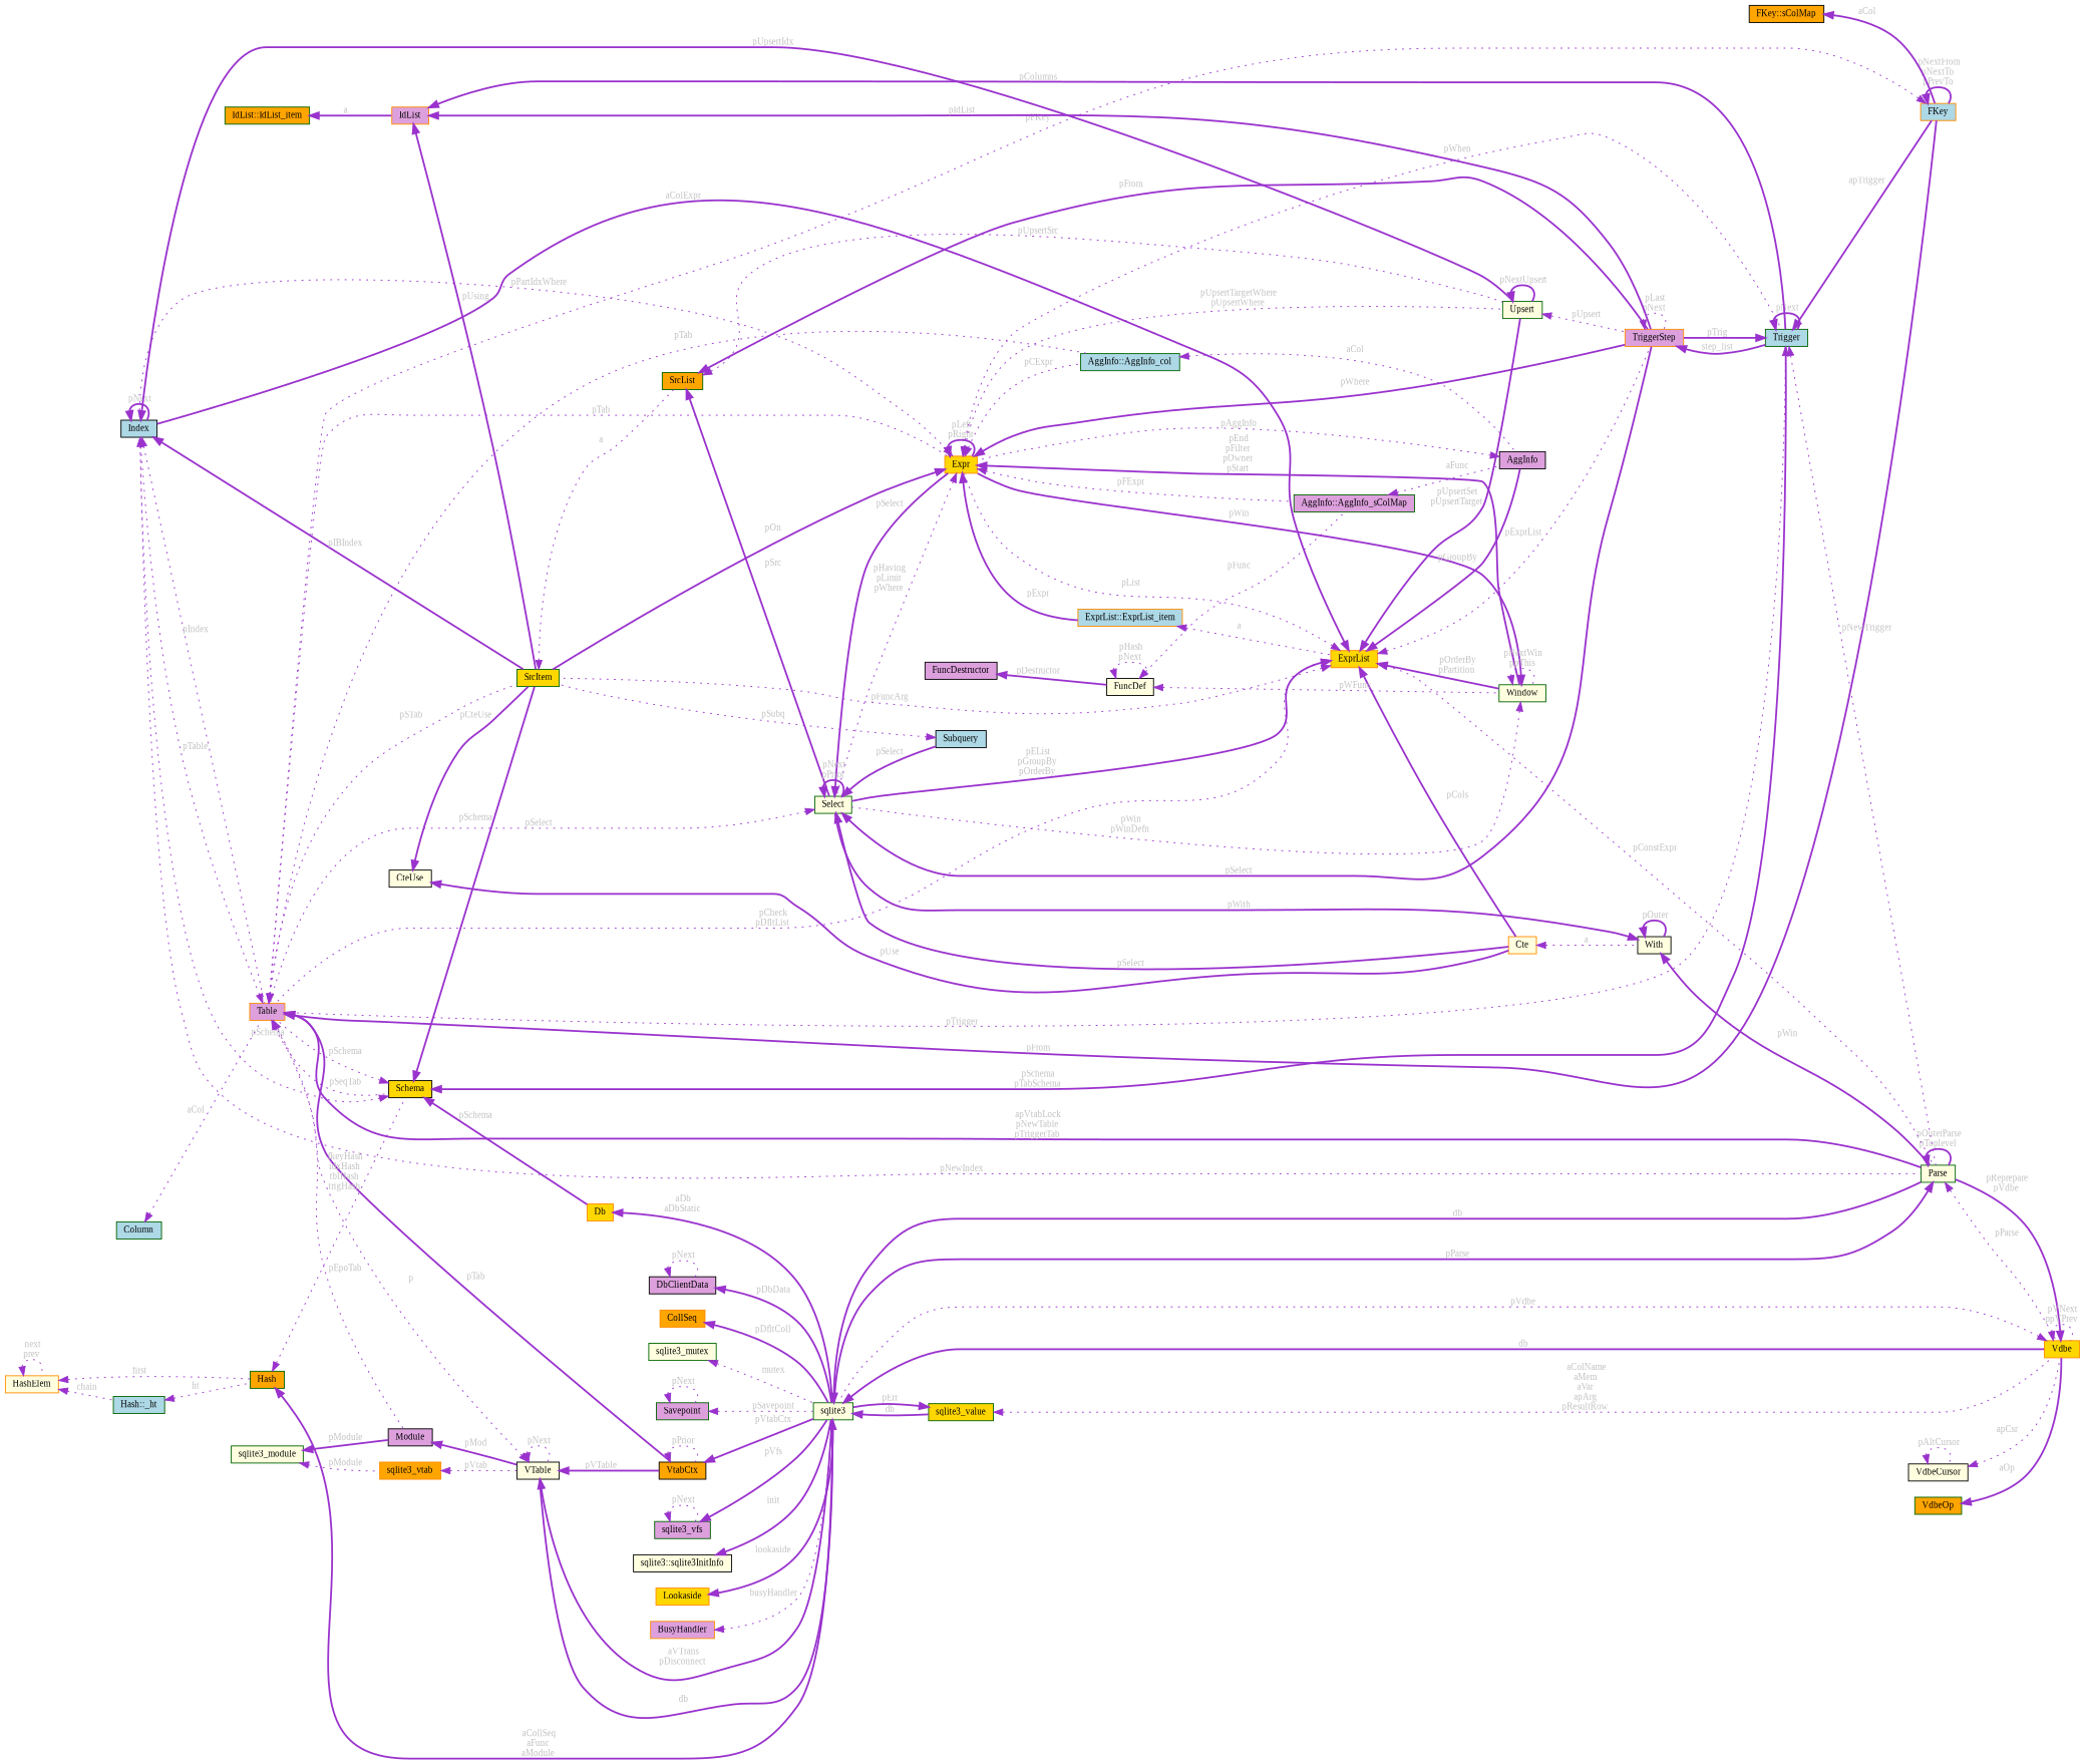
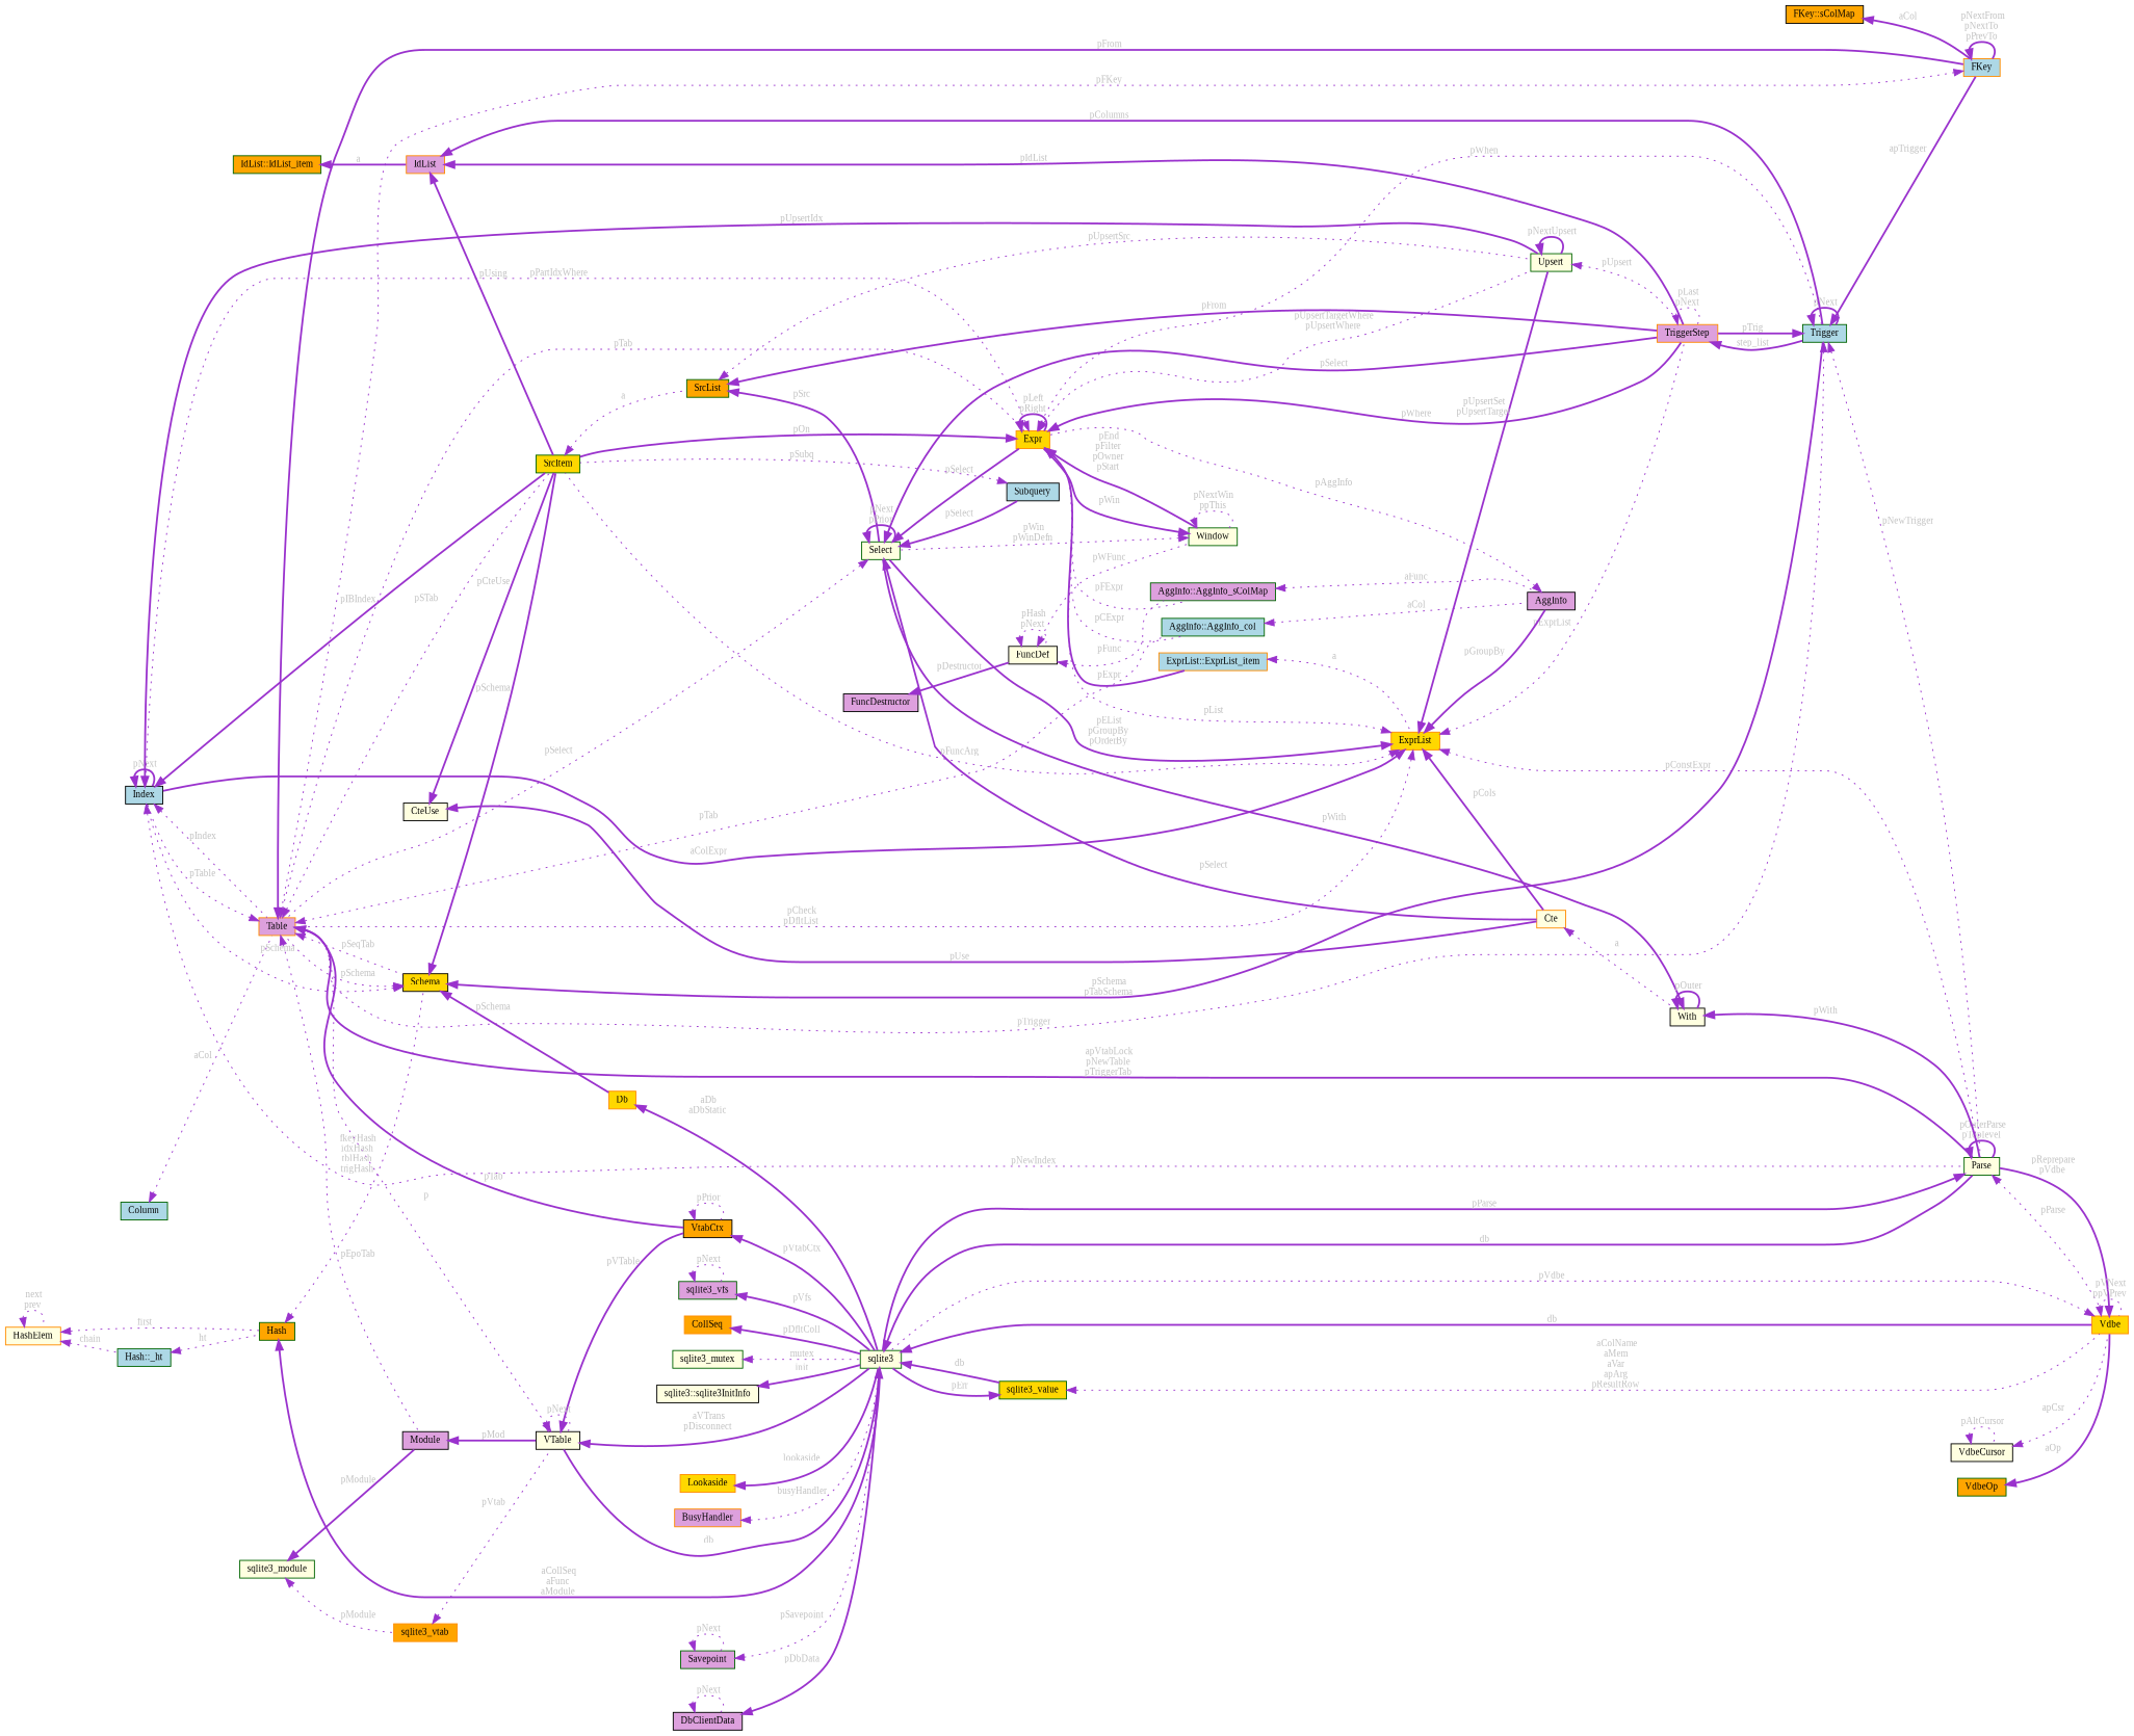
  digraph {
    fontname="Liberation Serif"
    rankdir=LR
    node [color=darkgreen fillcolor=lightyellow fontname="Liberation Serif" fontsize=10 shape=box style=filled]
    edge [color=darkorchid3 dir=back fontcolor=grey fontname="Liberation Serif" fontsize=10 labelfontname=Helvetica labelfontsize=10 style=bold]
    n1 [color=black fillcolor=lightblue fontcolor=black height=0.2 label=Index width=0.4]
    n2 [color=darkorange fillcolor=plum height=0.2 label=Table width=0.4]
    n3 [fillcolor=gold height=0.2 label=SrcItem width=0.4]
    n4 [height=0.2 label=Upsert width=0.4]
    n5 [height=0.2 label=Parse width=0.4]
    n6 [color=darkorange fillcolor=gold height=0.2 label=Expr width=0.4]
    n7 [color=black fillcolor=gold height=0.2 label=Schema width=0.4]
    n8 [fillcolor=lightblue height=0.2 label="AggInfo::AggInfo_col" width=0.4]
    n9 [color=darkorange fillcolor=lightblue height=0.2 label=FKey width=0.4]
    n10 [color=black fillcolor=orange height=0.2 label=VtabCtx width=0.4]
    n11 [color=black fillcolor=plum height=0.2 label=Module width=0.4]
    n12 [fillcolor=orange height=0.2 label=SrcList width=0.4]
    n13 [color=darkorange fillcolor=plum height=0.2 label=TriggerStep width=0.4]
    n14 [height=0.2 label=sqlite3 width=0.4]
    n15 [color=darkorange fillcolor=gold height=0.2 label=Vdbe width=0.4]
    n16 [height=0.2 label=Select width=0.4]
    n17 [height=0.2 label=Window width=0.4]
    n18 [color=darkorange fillcolor=lightblue height=0.2 label="ExprList::ExprList_item" width=0.4]
    n19 [fillcolor=plum height=0.2 label="AggInfo::AggInfo_sColMap" width=0.4]
    n20 [fillcolor=lightblue height=0.2 label=Trigger width=0.4]
    n21 [color=darkorange fillcolor=gold height=0.2 label=Db width=0.4]
    n22 [color=black fillcolor=plum height=0.2 label=AggInfo width=0.4]
    n23 [color=black height=0.2 label=VTable width=0.4]
    n24 [fillcolor=lightblue height=0.2 label=Column width=0.4]
    n25 [color=darkorange fillcolor=gold height=0.2 label=ExprList width=0.4]
    n26 [color=darkorange height=0.2 label=Cte width=0.4]
    n27 [color=black fillcolor=lightblue height=0.2 label=Subquery width=0.4]
    n28 [color=black height=0.2 label=With width=0.4]
    n29 [color=black height=0.2 label=CteUse width=0.4]
    n30 [color=darkorange fillcolor=plum height=0.2 label=IdList width=0.4]
    n31 [fillcolor=orange height=0.2 label="IdList::IdList_item" width=0.4]
    n32 [fillcolor=orange height=0.2 label=Hash width=0.4]
    n33 [fillcolor=gold height=0.2 label=sqlite3_value width=0.4]
    n34 [color=darkorange height=0.2 label=HashElem width=0.4]
    n35 [fillcolor=lightblue height=0.2 label="Hash::_ht" width=0.4]
    n36 [color=black height=0.2 label=FuncDef width=0.4]
    n37 [color=black fillcolor=plum height=0.2 label=FuncDestructor width=0.4]
    n38 [color=black fillcolor=orange height=0.2 label="FKey::sColMap" width=0.4]
    n39 [fillcolor=plum height=0.2 label=sqlite3_vfs width=0.4]
    n40 [color=black height=0.2 label=VdbeCursor width=0.4]
    n41 [fillcolor=orange height=0.2 label=VdbeOp width=0.4]
    n42 [color=darkorange fillcolor=orange height=0.2 label=CollSeq width=0.4]
    n43 [height=0.2 label=sqlite3_mutex width=0.4]
    n44 [color=black height=0.2 label="sqlite3::sqlite3InitInfo" width=0.4]
    n45 [color=darkorange fillcolor=gold height=0.2 label=Lookaside width=0.4]
    n46 [color=darkorange fillcolor=plum height=0.2 label=BusyHandler width=0.4]
    n47 [fillcolor=plum height=0.2 label=Savepoint width=0.4]
    n48 [color=black fillcolor=plum height=0.2 label=DbClientData width=0.4]
    n49 [height=0.2 label=sqlite3_module width=0.4]
    n50 [color=darkorange fillcolor=orange height=0.2 label=sqlite3_vtab width=0.4]
    n1 -> n1 [label=" pNext"]
    n1 -> n2 [label=" pIndex" style=dotted]
    n1 -> n3 [label=" pIBIndex"]
    n1 -> n4 [label=" pUpsertIdx"]
    n1 -> n5 [label=" pNewIndex" style=dotted]
    n2 -> n1 [label=" pTable" style=dotted]
    n2 -> n3 [label=" pSTab" style=dotted]
    n2 -> n5 [label=" apVtabLock\npNewTable\npTriggerTab"]
    n2 -> n6 [label=" pTab" style=dotted]
    n2 -> n7 [label=" pSeqTab" style=dotted]
    n2 -> n8 [label=" pTab" style=dotted]
    n2 -> n9 [label=" pFrom"]
    n2 -> n10 [label=" pTab"]
    n2 -> n11 [label=" pEpoTab" style=dotted]
    n3 -> n12 [label=" a" style=dotted]
    n4 -> n4 [label=" pNextUpsert"]
    n4 -> n13 [label=" pUpsert" style=dotted]
    n5 -> n5 [label=" pOuterParse\npToplevel"]
    n5 -> n14 [label=" pParse"]
    n5 -> n15 [label=" pParse" style=dotted]
    n6 -> n1 [label=" pPartIdxWhere" style=dotted]
    n6 -> n3 [label=" pOn"]
    n6 -> n4 [label=" pUpsertTargetWhere\npUpsertWhere" style=dotted]
    n6 -> n6 [label=" pLeft\npRight"]
    n6 -> n8 [label=" pCExpr" style=dotted]
    n6 -> n13 [label=" pWhere"]
-   n6 -> n16 [label=" pHaving\npLimit\npWhere" style=dotted]
    n6 -> n17 [label=" pEnd\npFilter\npOwner\npStart"]
    n6 -> n18 [label=" pExpr"]
    n6 -> n19 [label=" pFExpr" style=dotted]
    n6 -> n20 [label=" pWhen" style=dotted]
    n7 -> n1 [label=" pSchema" style=dotted]
    n7 -> n2 [label=" pSchema" style=dotted]
    n7 -> n3 [label=" pSchema"]
    n7 -> n20 [label=" pSchema\npTabSchema"]
    n7 -> n21 [label=" pSchema"]
    n8 -> n22 [label=" aCol" style=dotted]
    n9 -> n2 [label=" pFKey" style=dotted]
    n9 -> n9 [label=" pNextFrom\npNextTo\npPrevTo"]
    n10 -> n10 [label=" pPrior" style=dotted]
    n10 -> n14 [label=" pVtabCtx"]
    n11 -> n23 [label=" pMod"]
    n12 -> n4 [label=" pUpsertSrc" style=dotted]
    n12 -> n13 [label=" pFrom"]
    n12 -> n16 [label=" pSrc"]
    n13 -> n13 [label=" pLast\npNext" style=dotted]
    n13 -> n20 [label=" step_list"]
    n14 -> n5 [label=" db"]
    n14 -> n15 [label=" db"]
    n14 -> n23 [label=" db"]
    n14 -> n33 [label=" db"]
    n15 -> n5 [label=" pReprepare\npVdbe"]
    n15 -> n14 [label=" pVdbe" style=dotted]
    n15 -> n15 [label=" pVNext\nppVPrev" style=dotted]
    n16 -> n2 [label=" pSelect" style=dotted]
    n16 -> n6 [label=" pSelect"]
    n16 -> n13 [label=" pSelect"]
    n16 -> n16 [label=" pNext\npPrior"]
    n16 -> n26 [label=" pSelect"]
    n16 -> n27 [label=" pSelect"]
    n17 -> n6 [label=" pWin"]
    n17 -> n16 [label=" pWin\npWinDefn" style=dotted]
    n17 -> n17 [label=" pNextWin\nppThis" style=dotted]
    n18 -> n25 [label=" a" style=dotted]
    n19 -> n22 [label=" aFunc" style=dotted]
    n20 -> n2 [label=" pTrigger" style=dotted]
    n20 -> n5 [label=" pNewTrigger" style=dotted]
    n20 -> n9 [label=" apTrigger"]
    n20 -> n13 [label=" pTrig"]
    n20 -> n20 [label=" pNext"]
    n21 -> n14 [label=" aDb\naDbStatic"]
    n22 -> n6 [label=" pAggInfo" style=dotted]
    n23 -> n2 [label=" p" style=dotted]
    n23 -> n10 [label=" pVTable"]
    n23 -> n14 [label=" aVTrans\npDisconnect"]
    n23 -> n23 [label=" pNext" style=dotted]
    n24 -> n2 [label=" aCol" style=dotted]
    n25 -> n1 [label=" aColExpr"]
    n25 -> n2 [label=" pCheck\npDfltList" style=dotted]
    n25 -> n3 [label=" pFuncArg" style=dotted]
    n25 -> n4 [label=" pUpsertSet\npUpsertTarget"]
    n25 -> n5 [label=" pConstExpr" style=dotted]
    n25 -> n6 [label=" pList" style=dotted]
    n25 -> n13 [label=" pExprList" style=dotted]
    n25 -> n16 [label=" pEList\npGroupBy\npOrderBy"]
-   n25 -> n17 [label=" pOrderBy\npPartition"]
    n25 -> n22 [label=" pGroupBy"]
    n25 -> n26 [label=" pCols"]
    n26 -> n28 [label=" a" style=dotted]
    n27 -> n3 [label=" pSubq" style=dotted]
-   n28 -> n5 [label=" pWin"]
+   n28 -> n5 [label=" pWith"]
    n28 -> n16 [label=" pWith"]
    n28 -> n28 [label=" pOuter"]
    n29 -> n3 [label=" pCteUse"]
    n29 -> n26 [label=" pUse"]
    n30 -> n3 [label=" pUsing"]
    n30 -> n13 [label=" pIdList"]
    n30 -> n20 [label=" pColumns"]
    n31 -> n30 [label=" a"]
    n32 -> n7 [label=" fkeyHash\nidxHash\ntblHash\ntrigHash" style=dotted]
    n32 -> n14 [label=" aCollSeq\naFunc\naModule"]
    n33 -> n14 [label=" pErr"]
    n33 -> n15 [label=" aColName\naMem\naVar\napArg\npResultRow" style=dotted]
    n34 -> n32 [label=" first" style=dotted]
    n34 -> n34 [label=" next\nprev" style=dotted]
    n34 -> n35 [label=" chain" style=dotted]
    n35 -> n32 [label=" ht" style=dotted]
    n36 -> n17 [label=" pWFunc" style=dotted]
    n36 -> n19 [label=" pFunc" style=dotted]
    n36 -> n36 [label=" pHash\npNext" style=dotted]
    n37 -> n36 [label=" pDestructor"]
    n38 -> n9 [label=" aCol"]
    n39 -> n14 [label=" pVfs"]
    n39 -> n39 [label=" pNext" style=dotted]
    n40 -> n15 [label=" apCsr" style=dotted]
    n40 -> n40 [label=" pAltCursor" style=dotted]
    n41 -> n15 [label=" aOp"]
    n42 -> n14 [label=" pDfltColl"]
    n43 -> n14 [label=" mutex" style=dotted]
    n44 -> n14 [label=" init"]
    n45 -> n14 [label=" lookaside"]
    n46 -> n14 [label=" busyHandler" style=dotted]
    n47 -> n14 [label=" pSavepoint" style=dotted]
    n47 -> n47 [label=" pNext" style=dotted]
    n48 -> n14 [label=" pDbData"]
    n48 -> n48 [label=" pNext" style=dotted]
    n49 -> n11 [label=" pModule"]
    n49 -> n50 [label=" pModule" style=dotted]
    n50 -> n23 [label=" pVtab" style=dotted]
  }
